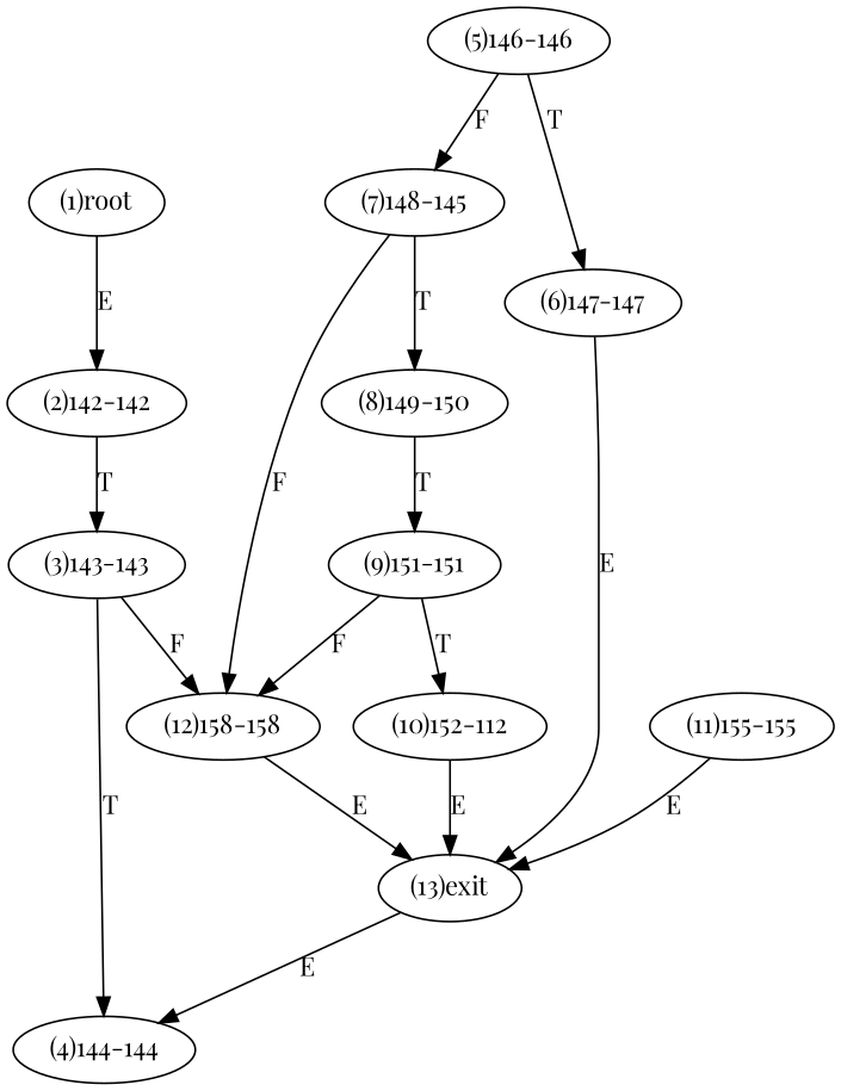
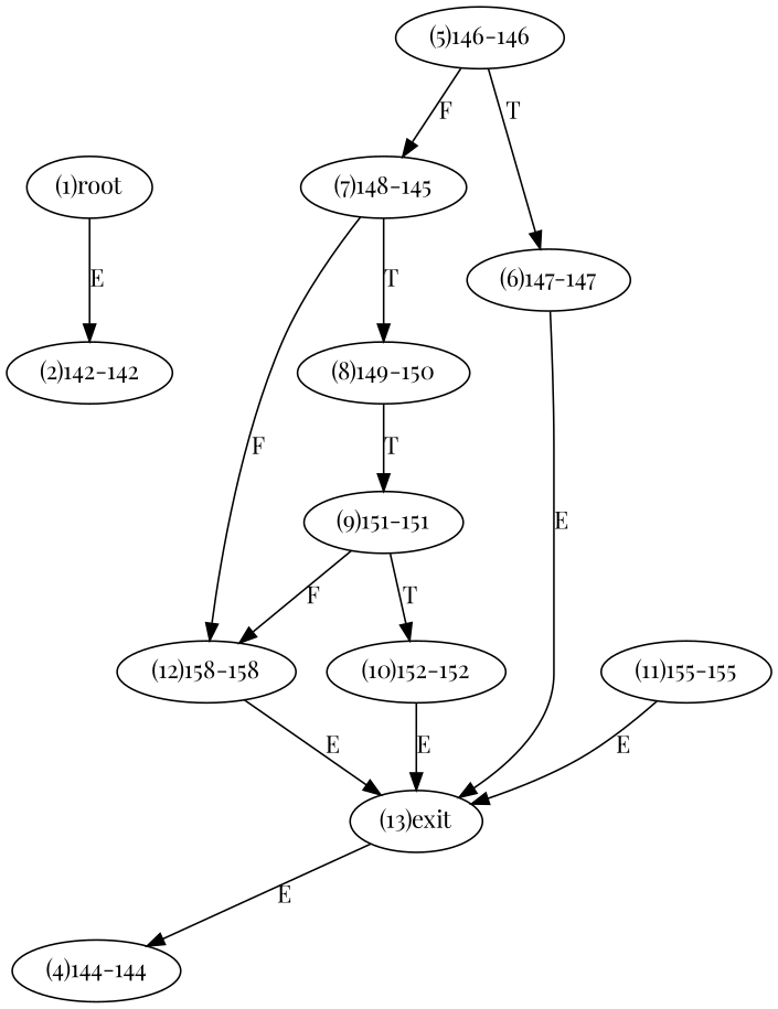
  digraph {
    fontname="Playfair Display"
    node [fontname="Playfair Display"]
    edge [fontname="Playfair Display"]
    n1 [label="(1)root"]
    n2 [label="(2)142-142"]
-   n3 [label="(3)143-143"]
    n4 [label="(4)144-144"]
    n5 [label="(12)158-158"]
    n6 [label="(5)146-146"]
    n7 [label="(6)147-147"]
    n8 [label="(7)148-145"]
    n9 [label="(13)exit"]
    n10 [label="(8)149-150"]
    n11 [label="(9)151-151"]
-   n12 [label="(10)152-112"]
+   n12 [label="(10)152-152"]
    n13 [label="(11)155-155"]
    n1 -> n2 [label=E]
-   n2 -> n3 [label=T]
-   n3 -> n4 [label=T]
-   n3 -> n5 [label=F]
    n5 -> n9 [label=E]
    n6 -> n7 [label=T]
    n6 -> n8 [label=F]
    n7 -> n9 [label=E]
    n8 -> n5 [label=F]
    n8 -> n10 [label=T]
    n9 -> n4 [label=E]
    n10 -> n11 [label=T]
    n11 -> n5 [label=F]
    n11 -> n12 [label=T]
    n12 -> n9 [label=E]
    n13 -> n9 [label=E]
  }
